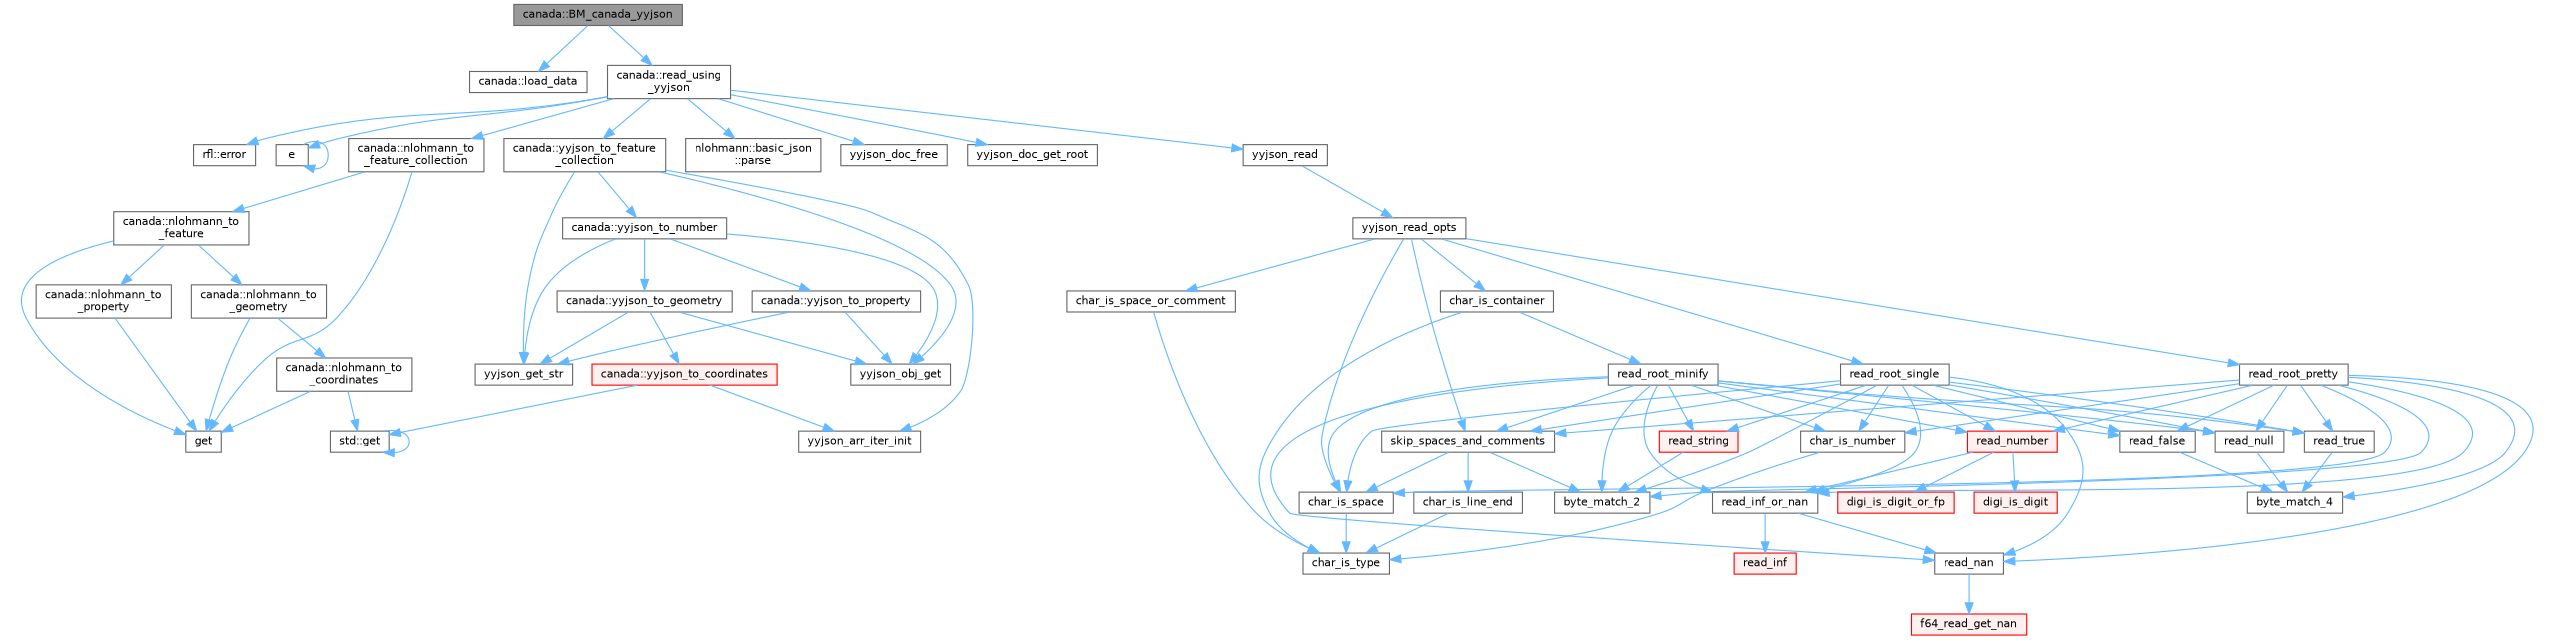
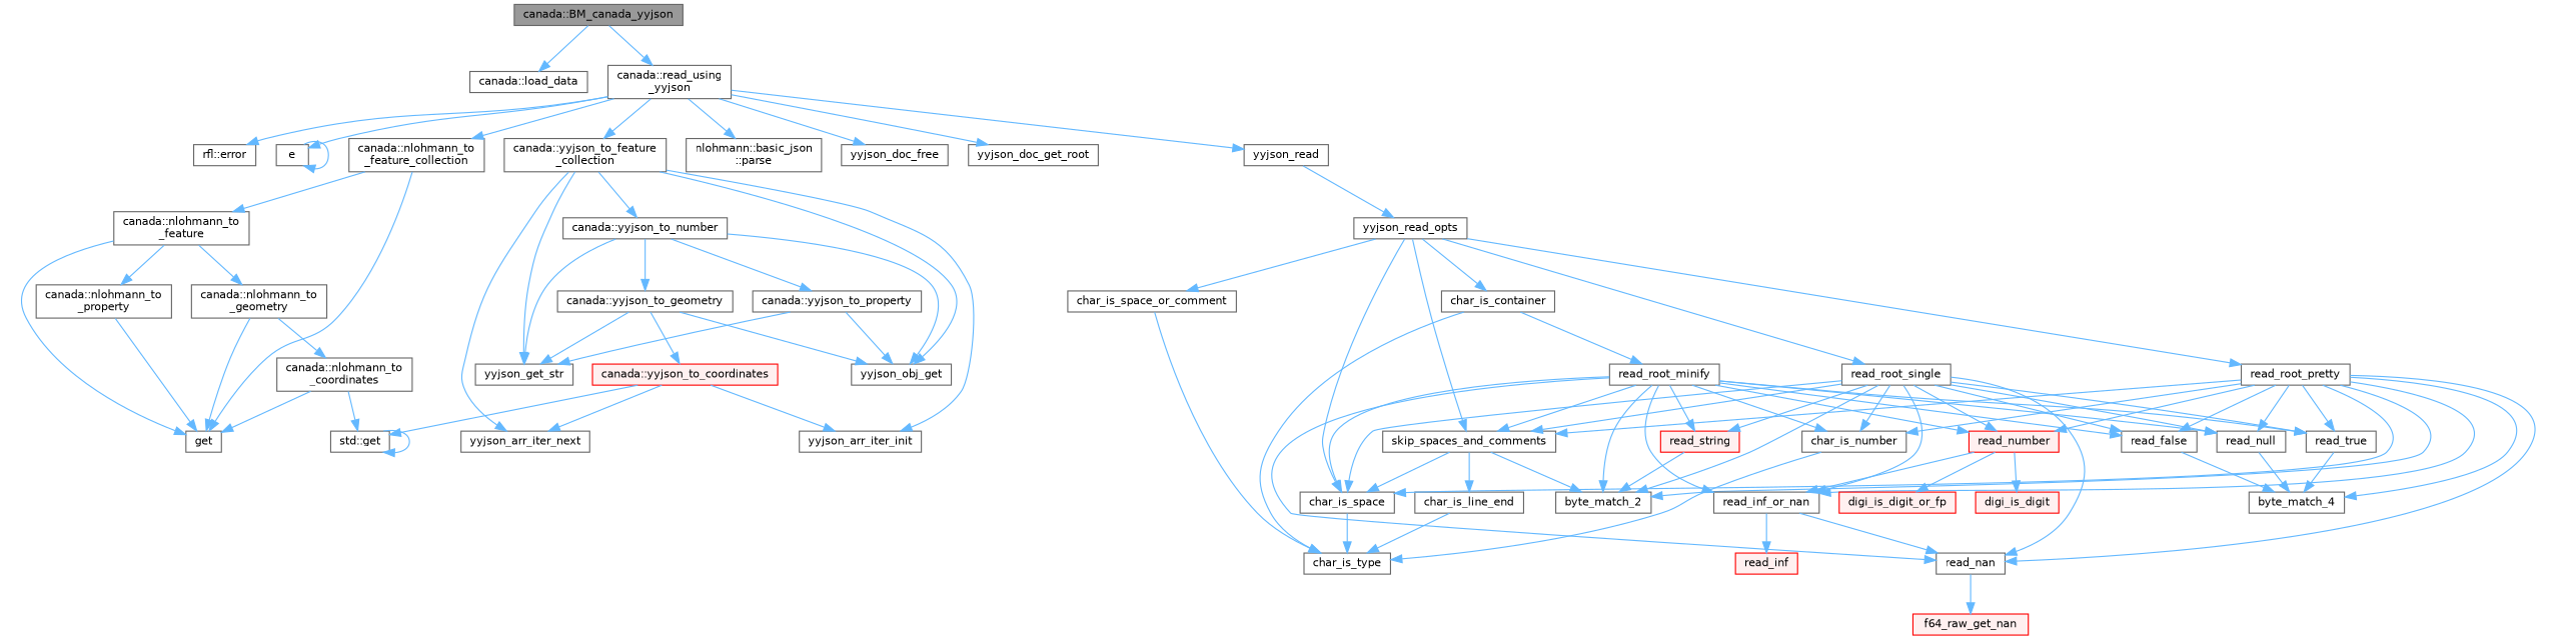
  digraph {
    rankdir=TB
    node [color=grey40 fillcolor=white fontname=Helvetica fontsize=10 shape=box style=filled]
    edge [color=steelblue1 fontname=Helvetica fontsize=10 labelfontname=Helvetica labelfontsize=10 style=solid]
    n1 [color=gray40 fillcolor=grey60 fontcolor=black height=0.2 label="canada::BM_canada_yyjson" width=0.4]
    n2 [height=0.2 label="canada::load_data" width=0.4]
    n3 [height=0.2 label="canada::read_using\l_yyjson" width=0.4]
    n4 [height=0.2 label="rfl::error" width=0.4]
    n5 [height=0.2 label=e width=0.4]
    n6 [height=0.2 label="canada::nlohmann_to\l_feature_collection" width=0.4]
    n7 [height=0.2 label="nlohmann::basic_json\l::parse" width=0.4]
    n8 [height=0.2 label=yyjson_doc_free width=0.4]
    n9 [height=0.2 label=yyjson_doc_get_root width=0.4]
    n10 [height=0.2 label=yyjson_read width=0.4]
    n11 [height=0.2 label="canada::yyjson_to_feature\l_collection" width=0.4]
    n12 [height=0.2 label=get width=0.4]
    n13 [height=0.2 label="canada::nlohmann_to\l_feature" width=0.4]
    n14 [height=0.2 label=yyjson_read_opts width=0.4]
    n15 [height=0.2 label=yyjson_arr_iter_init width=0.4]
+   n16 [height=0.2 label=yyjson_arr_iter_next width=0.4]
    n17 [height=0.2 label=yyjson_get_str width=0.4]
    n18 [height=0.2 label=yyjson_obj_get width=0.4]
    n19 [height=0.2 label="canada::yyjson_to_number" width=0.4]
    n20 [height=0.2 label="canada::nlohmann_to\l_geometry" width=0.4]
    n21 [height=0.2 label="canada::nlohmann_to\l_property" width=0.4]
    n22 [height=0.2 label="canada::nlohmann_to\l_coordinates" width=0.4]
    n23 [height=0.2 label="std::get" width=0.4]
    n24 [height=0.2 label=char_is_container width=0.4]
    n25 [height=0.2 label=char_is_space width=0.4]
    n26 [height=0.2 label=char_is_space_or_comment width=0.4]
    n27 [height=0.2 label=skip_spaces_and_comments width=0.4]
    n28 [height=0.2 label=read_root_pretty width=0.4]
    n29 [height=0.2 label=read_root_single width=0.4]
    n30 [height=0.2 label=read_root_minify width=0.4]
    n31 [height=0.2 label=char_is_type width=0.4]
    n32 [height=0.2 label=byte_match_2 width=0.4]
    n33 [height=0.2 label=char_is_number width=0.4]
    n34 [height=0.2 label=read_false width=0.4]
    n35 [height=0.2 label=read_inf_or_nan width=0.4]
    n36 [height=0.2 label=read_nan width=0.4]
    n37 [height=0.2 label=read_null width=0.4]
    n38 [color=red fillcolor="#FFF0F0" height=0.2 label=read_number width=0.4]
    n39 [color=red fillcolor="#FFF0F0" height=0.2 label=read_string width=0.4]
    n40 [height=0.2 label=read_true width=0.4]
    n41 [height=0.2 label=char_is_line_end width=0.4]
    n42 [height=0.2 label=byte_match_4 width=0.4]
    n43 [color=red fillcolor="#FFF0F0" height=0.2 label=read_inf width=0.4]
-   n44 [color=red fillcolor="#FFF0F0" height=0.2 label=f64_read_get_nan width=0.4]
+   n44 [color=red fillcolor="#FFF0F0" height=0.2 label=f64_raw_get_nan width=0.4]
    n45 [color=red fillcolor="#FFF0F0" height=0.2 label=digi_is_digit width=0.4]
    n46 [color=red fillcolor="#FFF0F0" height=0.2 label=digi_is_digit_or_fp width=0.4]
    n47 [height=0.2 label="canada::yyjson_to_geometry" width=0.4]
    n48 [height=0.2 label="canada::yyjson_to_property" width=0.4]
    n49 [color=red fillcolor="#FFF0F0" height=0.2 label="canada::yyjson_to_coordinates" width=0.4]
    n1 -> n2
    n1 -> n3
    n3 -> n4
    n3 -> n5
    n3 -> n6
    n3 -> n7
    n3 -> n8
    n3 -> n9
    n3 -> n10
    n3 -> n11
    n5 -> n5
    n6 -> n12
    n6 -> n13
    n10 -> n14
    n11 -> n15
+   n11 -> n16
    n11 -> n17
    n11 -> n18
    n11 -> n19
    n13 -> n12
    n13 -> n20
    n13 -> n21
    n14 -> n24
    n14 -> n25
    n14 -> n26
    n14 -> n27
    n14 -> n28
    n14 -> n29
    n19 -> n17
    n19 -> n18
    n19 -> n47
    n19 -> n48
    n20 -> n12
    n20 -> n22
    n21 -> n12
    n22 -> n12
    n22 -> n23
    n23 -> n23
    n24 -> n30
    n24 -> n31
    n25 -> n31
    n26 -> n31
    n27 -> n25
    n27 -> n32
    n27 -> n41
    n28 -> n25
    n28 -> n27
    n28 -> n32
    n28 -> n33
    n28 -> n34
    n28 -> n35
    n28 -> n36
    n28 -> n37
    n28 -> n38
    n28 -> n40
    n28 -> n42
    n29 -> n25
    n29 -> n27
    n29 -> n32
    n29 -> n33
    n29 -> n34
    n29 -> n35
    n29 -> n36
    n29 -> n37
    n29 -> n38
    n29 -> n39
    n29 -> n40
    n30 -> n25
    n30 -> n27
    n30 -> n32
    n30 -> n33
    n30 -> n34
    n30 -> n35
    n30 -> n36
    n30 -> n37
    n30 -> n38
    n30 -> n39
    n30 -> n40
    n33 -> n31
    n34 -> n42
    n35 -> n36
    n35 -> n43
    n36 -> n44
    n37 -> n42
    n38 -> n35
    n38 -> n45
    n38 -> n46
    n39 -> n32
    n40 -> n42
    n41 -> n31
    n47 -> n17
    n47 -> n18
    n47 -> n49
    n48 -> n17
    n48 -> n18
    n49 -> n15
+   n49 -> n16
    n49 -> n23
  }
